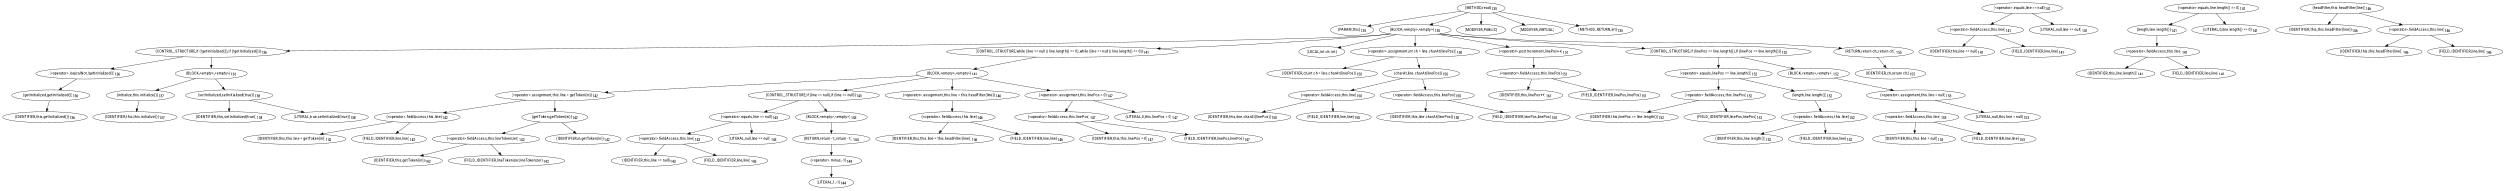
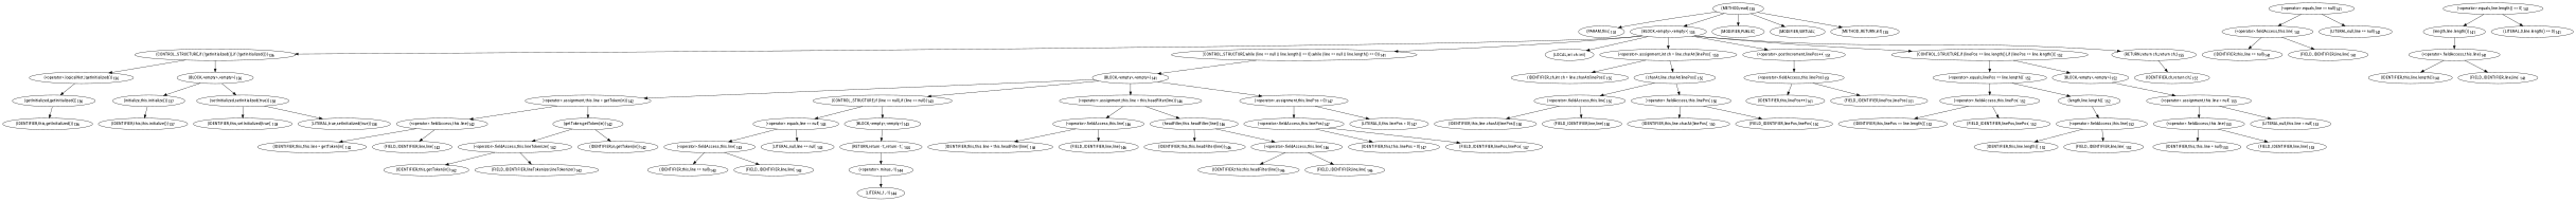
  digraph {
    fontname="Roboto Condensed"
    node [fontname="Roboto Condensed"]
    edge [fontname="Roboto Condensed"]
    n1 [label=<(METHOD,read)<SUB>135</SUB>>]
    n2 [label=<(PARAM,this)<SUB>135</SUB>>]
    n3 [label=<(BLOCK,&lt;empty&gt;,&lt;empty&gt;)<SUB>135</SUB>>]
    n4 [label=<(MODIFIER,PUBLIC)>]
    n5 [label=<(MODIFIER,VIRTUAL)>]
    n6 [label=<(METHOD_RETURN,int)<SUB>135</SUB>>]
    n7 [label=<(CONTROL_STRUCTURE,if (!getInitialized()),if (!getInitialized()))<SUB>136</SUB>>]
    n8 [label=<(CONTROL_STRUCTURE,while (line == null || line.length() == 0),while (line == null || line.length() == 0))<SUB>141</SUB>>]
    n9 [label=<(LOCAL,int ch: int)>]
    n10 [label=<(&lt;operator&gt;.assignment,int ch = line.charAt(linePos))<SUB>150</SUB>>]
    n11 [label=<(&lt;operator&gt;.postIncrement,linePos++)<SUB>151</SUB>>]
    n12 [label=<(CONTROL_STRUCTURE,if (linePos == line.length()),if (linePos == line.length()))<SUB>152</SUB>>]
    n13 [label=<(RETURN,return ch;,return ch;)<SUB>155</SUB>>]
    n14 [label=<(&lt;operator&gt;.logicalNot,!getInitialized())<SUB>136</SUB>>]
    n15 [label=<(BLOCK,&lt;empty&gt;,&lt;empty&gt;)<SUB>136</SUB>>]
    n16 [label=<(BLOCK,&lt;empty&gt;,&lt;empty&gt;)<SUB>141</SUB>>]
    n17 [label=<(IDENTIFIER,ch,int ch = line.charAt(linePos))<SUB>150</SUB>>]
    n18 [label=<(charAt,line.charAt(linePos))<SUB>150</SUB>>]
    n19 [label=<(&lt;operator&gt;.fieldAccess,this.linePos)<SUB>151</SUB>>]
    n20 [label=<(&lt;operator&gt;.equals,linePos == line.length())<SUB>152</SUB>>]
    n21 [label=<(BLOCK,&lt;empty&gt;,&lt;empty&gt;)<SUB>152</SUB>>]
    n22 [label=<(IDENTIFIER,ch,return ch;)<SUB>155</SUB>>]
    n23 [label=<(getInitialized,getInitialized())<SUB>136</SUB>>]
    n24 [label=<(initialize,this.initialize())<SUB>137</SUB>>]
    n25 [label=<(setInitialized,setInitialized(true))<SUB>138</SUB>>]
    n26 [label=<(IDENTIFIER,this,getInitialized())<SUB>136</SUB>>]
    n27 [label=<(IDENTIFIER,this,this.initialize())<SUB>137</SUB>>]
    n28 [label=<(IDENTIFIER,this,setInitialized(true))<SUB>138</SUB>>]
    n29 [label=<(LITERAL,true,setInitialized(true))<SUB>138</SUB>>]
    n30 [label=<(&lt;operator&gt;.assignment,this.line = getToken(in))<SUB>142</SUB>>]
    n31 [label=<(CONTROL_STRUCTURE,if (line == null),if (line == null))<SUB>143</SUB>>]
    n32 [label=<(&lt;operator&gt;.assignment,this.line = this.headFilter(line))<SUB>146</SUB>>]
    n33 [label=<(&lt;operator&gt;.assignment,this.linePos = 0)<SUB>147</SUB>>]
    n34 [label=<(&lt;operator&gt;.equals,line == null)<SUB>141</SUB>>]
    n35 [label=<(&lt;operator&gt;.fieldAccess,this.line)<SUB>141</SUB>>]
    n36 [label=<(LITERAL,null,line == null)<SUB>141</SUB>>]
    n37 [label=<(&lt;operator&gt;.equals,line.length() == 0)<SUB>141</SUB>>]
    n38 [label=<(length,line.length())<SUB>141</SUB>>]
    n39 [label=<(LITERAL,0,line.length() == 0)<SUB>141</SUB>>]
    n40 [label=<(IDENTIFIER,this,line == null)<SUB>141</SUB>>]
    n41 [label=<(FIELD_IDENTIFIER,line,line)<SUB>141</SUB>>]
    n42 [label=<(&lt;operator&gt;.fieldAccess,this.line)<SUB>141</SUB>>]
    n43 [label=<(IDENTIFIER,this,line.length())<SUB>141</SUB>>]
    n44 [label=<(FIELD_IDENTIFIER,line,line)<SUB>141</SUB>>]
    n45 [label=<(&lt;operator&gt;.fieldAccess,this.line)<SUB>142</SUB>>]
    n46 [label=<(getToken,getToken(in))<SUB>142</SUB>>]
    n47 [label=<(&lt;operator&gt;.equals,line == null)<SUB>143</SUB>>]
    n48 [label=<(BLOCK,&lt;empty&gt;,&lt;empty&gt;)<SUB>143</SUB>>]
    n49 [label=<(&lt;operator&gt;.fieldAccess,this.line)<SUB>146</SUB>>]
    n50 [label=<(headFilter,this.headFilter(line))<SUB>146</SUB>>]
    n51 [label=<(&lt;operator&gt;.fieldAccess,this.linePos)<SUB>147</SUB>>]
    n52 [label=<(LITERAL,0,this.linePos = 0)<SUB>147</SUB>>]
    n53 [label=<(IDENTIFIER,this,this.line = getToken(in))<SUB>142</SUB>>]
    n54 [label=<(FIELD_IDENTIFIER,line,line)<SUB>142</SUB>>]
    n55 [label=<(&lt;operator&gt;.fieldAccess,this.lineTokenizer)<SUB>142</SUB>>]
    n56 [label=<(IDENTIFIER,in,getToken(in))<SUB>142</SUB>>]
    n57 [label=<(IDENTIFIER,this,getToken(in))<SUB>142</SUB>>]
    n58 [label=<(FIELD_IDENTIFIER,lineTokenizer,lineTokenizer)<SUB>142</SUB>>]
    n59 [label=<(&lt;operator&gt;.fieldAccess,this.line)<SUB>143</SUB>>]
    n60 [label=<(LITERAL,null,line == null)<SUB>143</SUB>>]
    n61 [label=<(RETURN,return -1;,return -1;)<SUB>144</SUB>>]
    n62 [label=<(IDENTIFIER,this,line == null)<SUB>143</SUB>>]
    n63 [label=<(FIELD_IDENTIFIER,line,line)<SUB>143</SUB>>]
    n64 [label=<(&lt;operator&gt;.minus,-1)<SUB>144</SUB>>]
    n65 [label=<(LITERAL,1,-1)<SUB>144</SUB>>]
    n66 [label=<(IDENTIFIER,this,this.line = this.headFilter(line))<SUB>146</SUB>>]
    n67 [label=<(FIELD_IDENTIFIER,line,line)<SUB>146</SUB>>]
    n68 [label=<(IDENTIFIER,this,this.headFilter(line))<SUB>146</SUB>>]
    n69 [label=<(&lt;operator&gt;.fieldAccess,this.line)<SUB>146</SUB>>]
    n70 [label=<(IDENTIFIER,this,this.headFilter(line))<SUB>146</SUB>>]
    n71 [label=<(FIELD_IDENTIFIER,line,line)<SUB>146</SUB>>]
    n72 [label=<(IDENTIFIER,this,this.linePos = 0)<SUB>147</SUB>>]
    n73 [label=<(FIELD_IDENTIFIER,linePos,linePos)<SUB>147</SUB>>]
    n74 [label=<(&lt;operator&gt;.fieldAccess,this.line)<SUB>150</SUB>>]
    n75 [label=<(&lt;operator&gt;.fieldAccess,this.linePos)<SUB>150</SUB>>]
    n76 [label=<(IDENTIFIER,this,line.charAt(linePos))<SUB>150</SUB>>]
    n77 [label=<(FIELD_IDENTIFIER,line,line)<SUB>150</SUB>>]
    n78 [label=<(IDENTIFIER,this,line.charAt(linePos))<SUB>150</SUB>>]
    n79 [label=<(FIELD_IDENTIFIER,linePos,linePos)<SUB>150</SUB>>]
    n80 [label=<(IDENTIFIER,this,linePos++)<SUB>161</SUB>>]
    n81 [label=<(FIELD_IDENTIFIER,linePos,linePos)<SUB>151</SUB>>]
    n82 [label=<(&lt;operator&gt;.fieldAccess,this.linePos)<SUB>152</SUB>>]
    n83 [label=<(length,line.length())<SUB>152</SUB>>]
    n84 [label=<(&lt;operator&gt;.assignment,this.line = null)<SUB>153</SUB>>]
    n85 [label=<(IDENTIFIER,this,linePos == line.length())<SUB>152</SUB>>]
    n86 [label=<(FIELD_IDENTIFIER,linePos,linePos)<SUB>152</SUB>>]
    n87 [label=<(&lt;operator&gt;.fieldAccess,this.line)<SUB>152</SUB>>]
    n88 [label=<(IDENTIFIER,this,line.length())<SUB>152</SUB>>]
    n89 [label=<(FIELD_IDENTIFIER,line,line)<SUB>152</SUB>>]
    n90 [label=<(&lt;operator&gt;.fieldAccess,this.line)<SUB>153</SUB>>]
    n91 [label=<(LITERAL,null,this.line = null)<SUB>153</SUB>>]
    n92 [label=<(IDENTIFIER,this,this.line = null)<SUB>153</SUB>>]
    n93 [label=<(FIELD_IDENTIFIER,line,line)<SUB>153</SUB>>]
    n1 -> n2
    n1 -> n3
    n1 -> n4
    n1 -> n5
    n1 -> n6
    n3 -> n7
    n3 -> n8
    n3 -> n9
    n3 -> n10
    n3 -> n11
    n3 -> n12
    n3 -> n13
    n7 -> n14
    n7 -> n15
    n8 -> n16
    n10 -> n17
    n10 -> n18
    n11 -> n19
    n12 -> n20
    n12 -> n21
    n13 -> n22
    n14 -> n23
    n15 -> n24
    n15 -> n25
    n16 -> n30
    n16 -> n31
    n16 -> n32
    n16 -> n33
    n18 -> n74
    n18 -> n75
    n19 -> n80
    n19 -> n81
    n20 -> n82
    n20 -> n83
    n21 -> n84
    n23 -> n26
    n24 -> n27
    n25 -> n28
    n25 -> n29
    n30 -> n45
    n30 -> n46
    n31 -> n47
    n31 -> n48
    n32 -> n49
+   n32 -> n50
    n33 -> n51
    n33 -> n52
    n34 -> n35
    n34 -> n36
    n35 -> n40
    n35 -> n41
    n37 -> n38
    n37 -> n39
    n38 -> n42
    n42 -> n43
    n42 -> n44
    n45 -> n53
    n45 -> n54
    n46 -> n55
    n46 -> n56
    n47 -> n59
    n47 -> n60
    n48 -> n61
    n49 -> n66
    n49 -> n67
    n50 -> n68
    n50 -> n69
    n51 -> n72
    n51 -> n73
    n55 -> n57
    n55 -> n58
    n59 -> n62
    n59 -> n63
    n61 -> n64
    n64 -> n65
    n69 -> n70
    n69 -> n71
    n74 -> n76
    n74 -> n77
    n75 -> n78
    n75 -> n79
    n82 -> n85
    n82 -> n86
    n83 -> n87
    n84 -> n90
    n84 -> n91
    n87 -> n88
    n87 -> n89
    n90 -> n92
    n90 -> n93
  }
